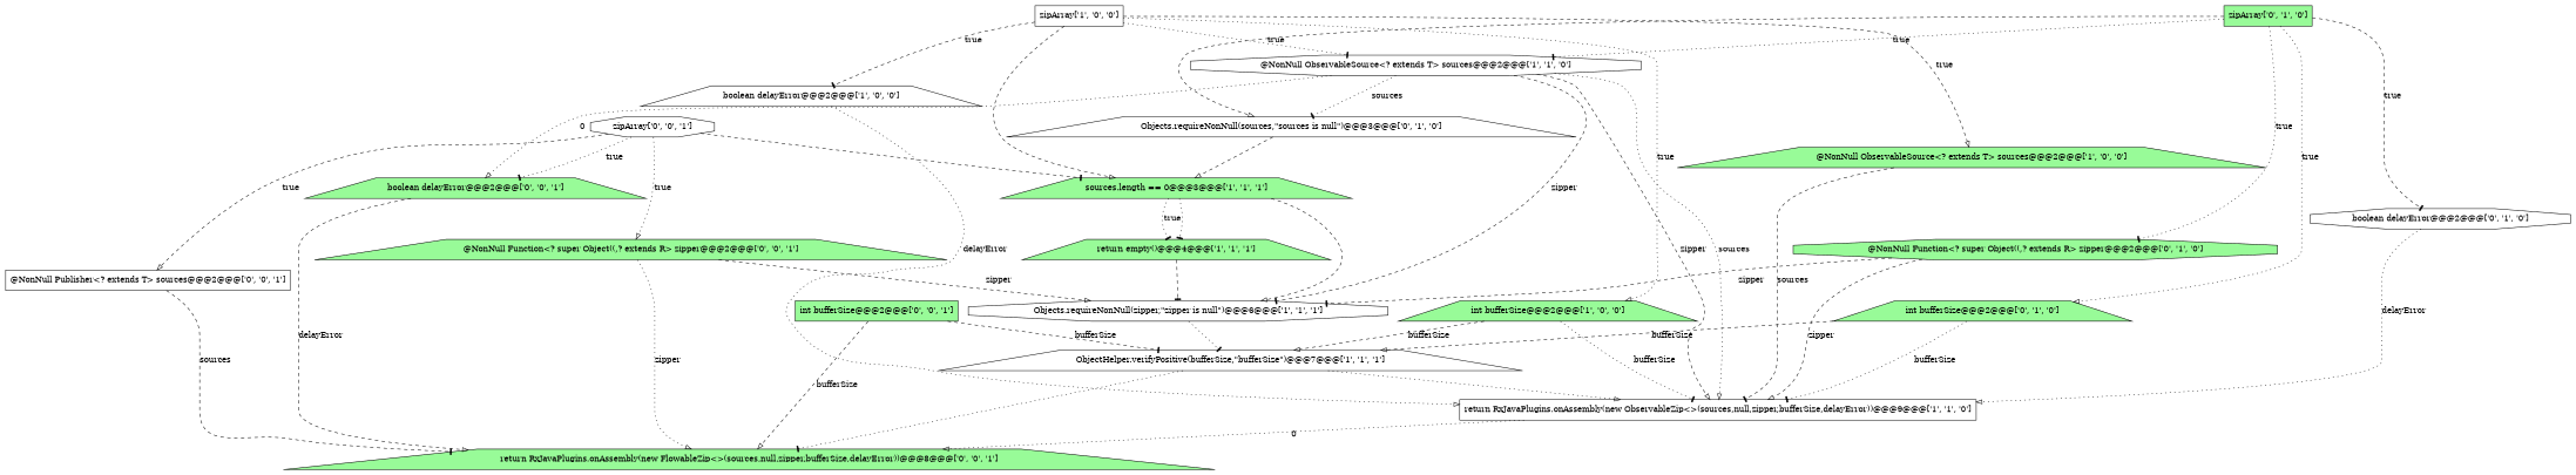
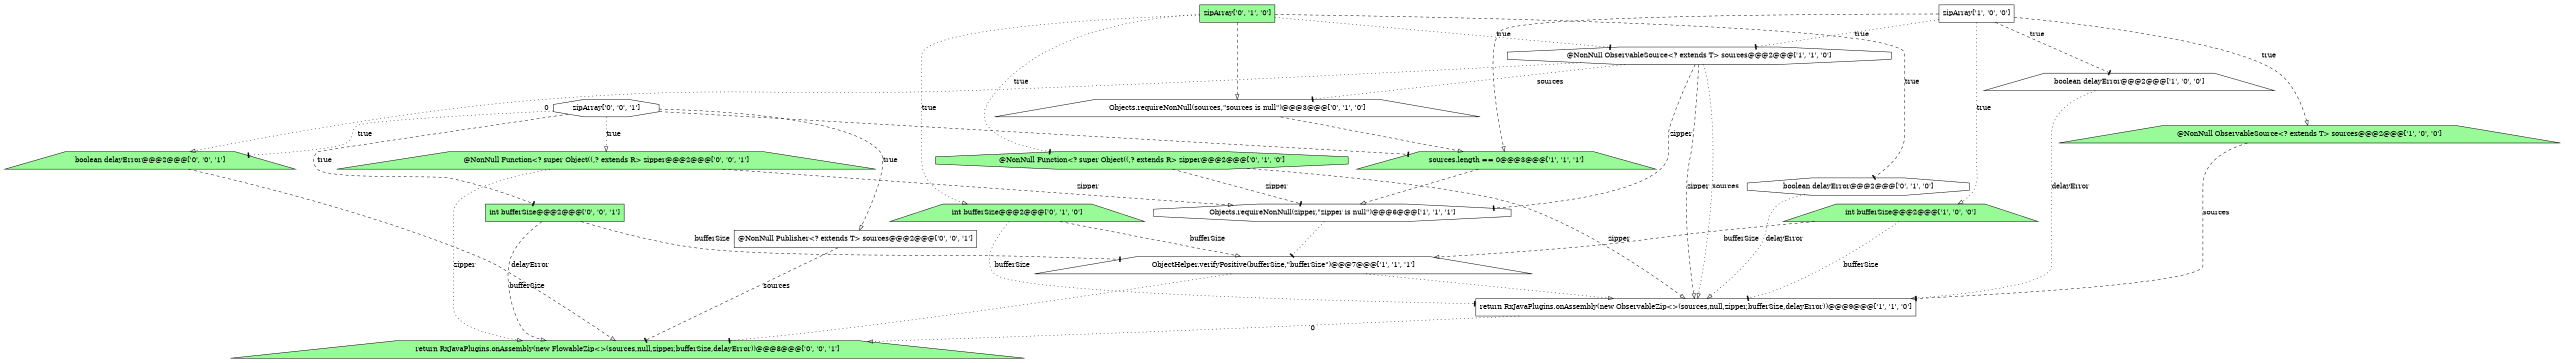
  digraph {
    node [fillcolor=palegreen shape=trapezium style=filled]
    edge [arrowhead=onormal style=dashed]
-   n1 [label="return empty()@@@4@@@['1', '1', '1']"]
    n2 [fillcolor=white label="Objects.requireNonNull(zipper,\"zipper is null\")@@@6@@@['1', '1', '1']" shape=octagon]
    n3 [fillcolor=white label="ObjectHelper.verifyPositive(bufferSize,\"bufferSize\")@@@7@@@['1', '1', '1']"]
    n4 [label="zipArray['0', '1', '0']" shape=box]
    n5 [label="@NonNull Function<? super Object((,? extends R> zipper@@@2@@@['0', '1', '0']" shape=octagon]
    n6 [fillcolor=white label="@NonNull ObservableSource<? extends T> sources@@@2@@@['1', '1', '0']" shape=octagon]
    n7 [fillcolor=white label="boolean delayError@@@2@@@['0', '1', '0']" shape=octagon]
    n8 [label="int bufferSize@@@2@@@['0', '1', '0']"]
    n9 [fillcolor=white label="Objects.requireNonNull(sources,\"sources is null\")@@@3@@@['0', '1', '0']"]
    n10 [fillcolor=white label="return RxJavaPlugins.onAssembly(new ObservableZip<>(sources,null,zipper,bufferSize,delayError))@@@9@@@['1', '1', '0']" shape=box]
    n11 [label="boolean delayError@@@2@@@['0', '0', '1']"]
    n12 [label="sources.length == 0@@@3@@@['1', '1', '1']"]
    n13 [label="return RxJavaPlugins.onAssembly(new FlowableZip<>(sources,null,zipper,bufferSize,delayError))@@@8@@@['0', '0', '1']"]
    n14 [fillcolor=white label="zipArray['0', '0', '1']" shape=octagon]
    n15 [label="int bufferSize@@@2@@@['0', '0', '1']" shape=box]
    n16 [label="@NonNull Function<? super Object((,? extends R> zipper@@@2@@@['0', '0', '1']"]
    n17 [fillcolor=white label="@NonNull Publisher<? extends T> sources@@@2@@@['0', '0', '1']" shape=box]
    n18 [fillcolor=white label="boolean delayError@@@2@@@['1', '0', '0']"]
    n19 [label="@NonNull ObservableSource<? extends T> sources@@@2@@@['1', '0', '0']"]
    n20 [fillcolor=white label="zipArray['1', '0', '0']" shape=box]
    n21 [label="int bufferSize@@@2@@@['1', '0', '0']"]
-   n1 -> n2 [arrowhead=tee]
    n2 -> n3 [arrowhead=tee style=dotted]
    n3 -> n10 [style=dotted]
    n3 -> n13 [arrowhead=tee style=dotted]
    n4 -> n5 [arrowhead=tee label=true style=dotted]
    n4 -> n6 [arrowhead=tee label=true style=dotted]
    n4 -> n7 [arrowhead=tee label=true]
    n4 -> n8 [label=true style=dotted]
    n4 -> n9
    n5 -> n2 [arrowhead=tee label=zipper]
    n5 -> n10 [label=zipper]
    n6 -> n2 [arrowhead=tee label=zipper]
    n6 -> n9 [arrowhead=tee label=sources style=dotted]
    n6 -> n10 [label=sources style=dotted]
    n6 -> n10 [label=zipper]
    n6 -> n11 [label=0 style=dotted]
    n7 -> n10 [label=delayError style=dotted]
    n8 -> n3 [label=bufferSize]
    n8 -> n10 [arrowhead=tee label=bufferSize style=dotted]
    n9 -> n12
    n10 -> n13 [label=0 style=dotted]
    n11 -> n13 [label=delayError]
-   n12 -> n1 [arrowhead=tee label=true style=dotted]
-   n12 -> n1 [arrowhead=tee style=dotted]
    n12 -> n2
    n14 -> n11 [arrowhead=tee label=true style=dotted]
    n14 -> n12 [arrowhead=tee]
+   n14 -> n15 [arrowhead=tee label=true]
    n14 -> n16 [label=true style=dotted]
    n14 -> n17 [label=true]
    n15 -> n3 [arrowhead=tee label=bufferSize]
    n15 -> n13 [label=bufferSize]
    n16 -> n2 [label=zipper]
    n16 -> n13 [label=zipper style=dotted]
    n17 -> n13 [arrowhead=tee label=sources]
    n18 -> n10 [label=delayError style=dotted]
    n19 -> n10 [arrowhead=tee label=sources]
    n20 -> n6 [arrowhead=tee label=true style=dotted]
    n20 -> n12
    n20 -> n18 [arrowhead=tee label=true]
    n20 -> n19 [label=true]
    n20 -> n21 [label=true style=dotted]
    n21 -> n3 [label=bufferSize]
    n21 -> n10 [arrowhead=tee label=bufferSize style=dotted]
  }
